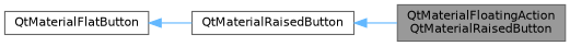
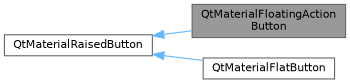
  digraph {
    rankdir=LR
    node [color=gray40 fillcolor=white fontname=Helvetica fontsize=10 shape=box style=filled]
    edge [color=steelblue1 dir=back fontname=Helvetica fontsize=10 labelfontname=Helvetica labelfontsize=10 style=solid]
-   n1 [fillcolor=grey60 fontcolor=black height=0.2 label="QtMaterialFloatingAction\lQtMaterialRaisedButton" width=0.4]
+   n1 [fillcolor=grey60 fontcolor=black height=0.2 label="QtMaterialFloatingAction\lButton" width=0.4]
    n2 [height=0.2 label=QtMaterialRaisedButton width=0.4]
    n3 [height=0.2 label=QtMaterialFlatButton width=0.4]
    n2 -> n1
-   n3 -> n2
+   n2 -> n3
  }
